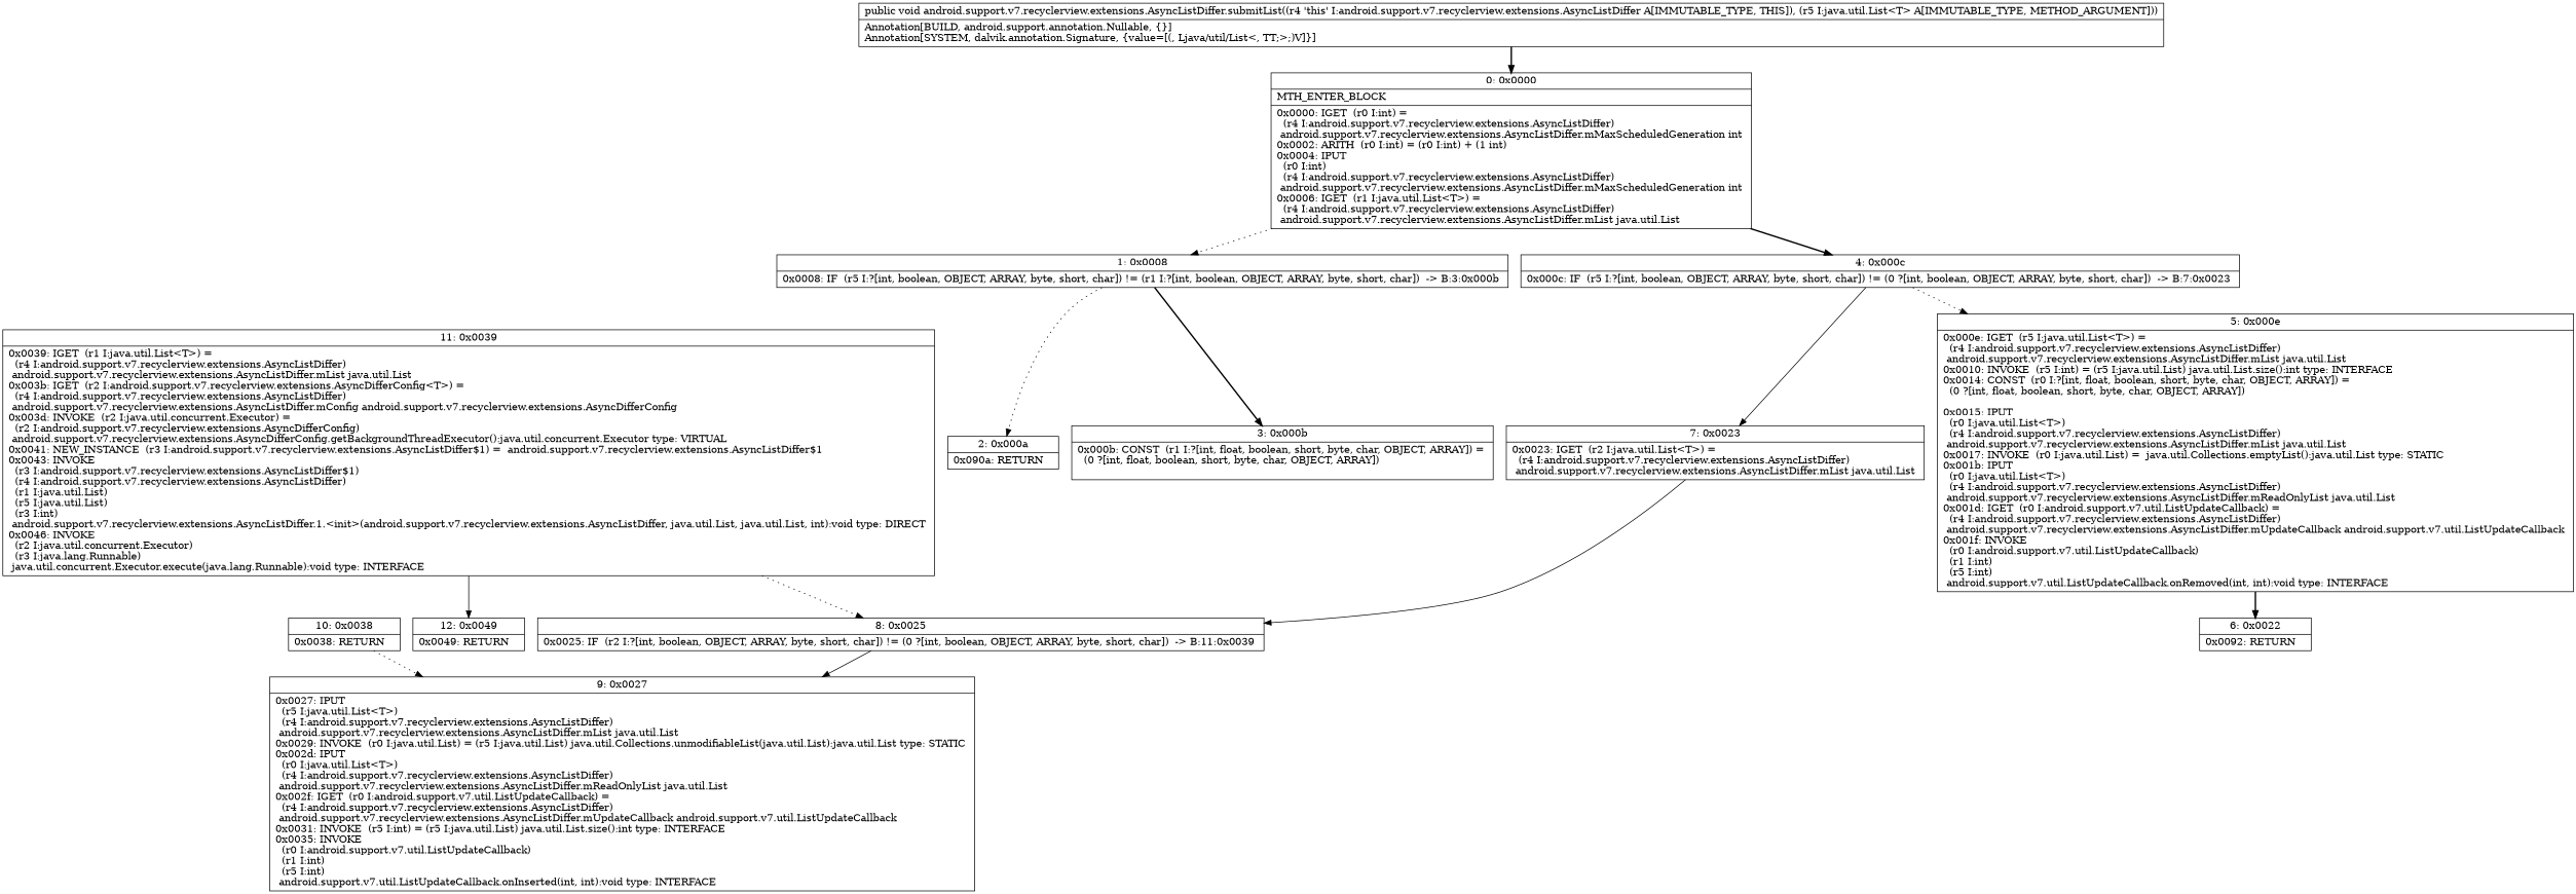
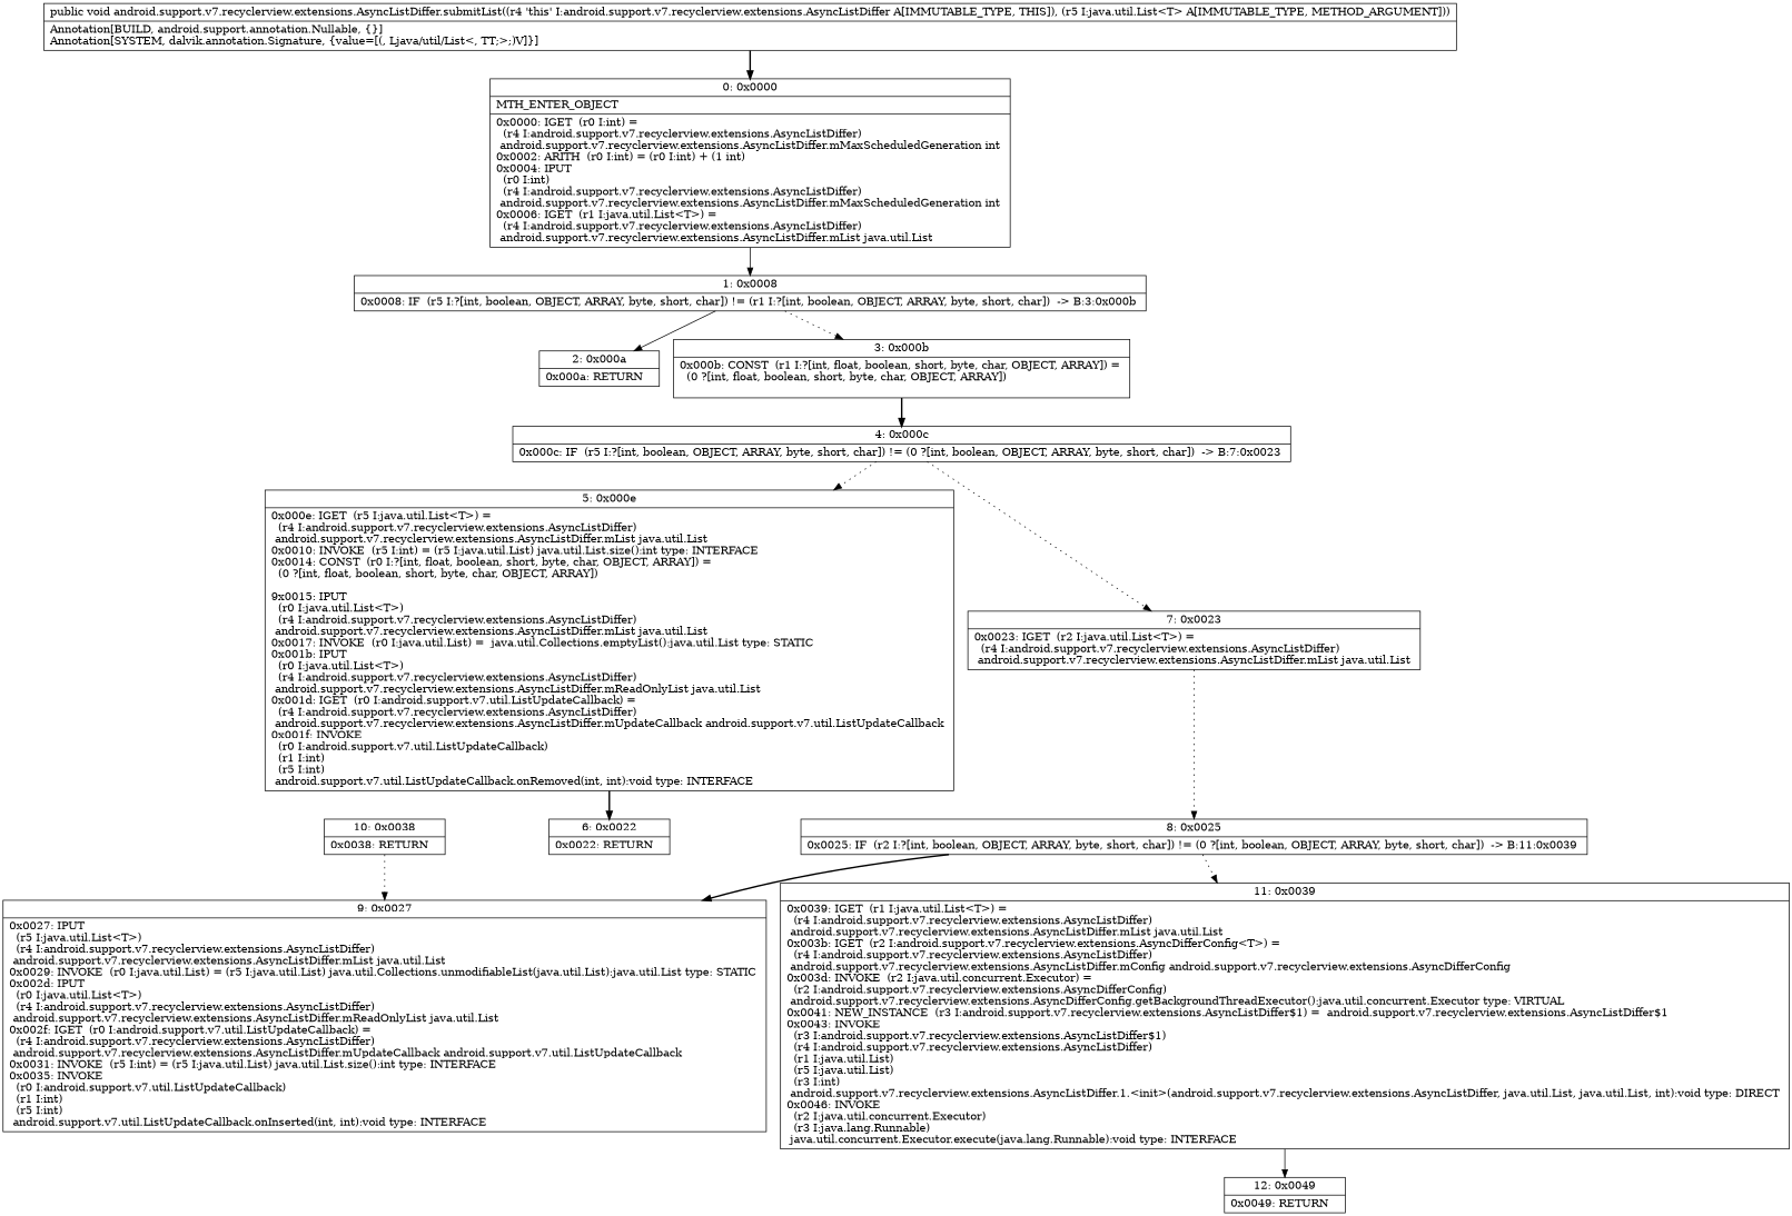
  digraph {
    node [shape=record]
    edge [style=bold]
-   n1 [label="{0\:\ 0x0000|MTH_ENTER_BLOCK\l|0x0000: IGET  (r0 I:int) = \l  (r4 I:android.support.v7.recyclerview.extensions.AsyncListDiffer)\l android.support.v7.recyclerview.extensions.AsyncListDiffer.mMaxScheduledGeneration int \l0x0002: ARITH  (r0 I:int) = (r0 I:int) + (1 int) \l0x0004: IPUT  \l  (r0 I:int)\l  (r4 I:android.support.v7.recyclerview.extensions.AsyncListDiffer)\l android.support.v7.recyclerview.extensions.AsyncListDiffer.mMaxScheduledGeneration int \l0x0006: IGET  (r1 I:java.util.List\<T\>) = \l  (r4 I:android.support.v7.recyclerview.extensions.AsyncListDiffer)\l android.support.v7.recyclerview.extensions.AsyncListDiffer.mList java.util.List \l}"]
+   n1 [label="{0\:\ 0x0000|MTH_ENTER_OBJECT\l|0x0000: IGET  (r0 I:int) = \l  (r4 I:android.support.v7.recyclerview.extensions.AsyncListDiffer)\l android.support.v7.recyclerview.extensions.AsyncListDiffer.mMaxScheduledGeneration int \l0x0002: ARITH  (r0 I:int) = (r0 I:int) + (1 int) \l0x0004: IPUT  \l  (r0 I:int)\l  (r4 I:android.support.v7.recyclerview.extensions.AsyncListDiffer)\l android.support.v7.recyclerview.extensions.AsyncListDiffer.mMaxScheduledGeneration int \l0x0006: IGET  (r1 I:java.util.List\<T\>) = \l  (r4 I:android.support.v7.recyclerview.extensions.AsyncListDiffer)\l android.support.v7.recyclerview.extensions.AsyncListDiffer.mList java.util.List \l}"]
    n2 [label="{1\:\ 0x0008|0x0008: IF  (r5 I:?[int, boolean, OBJECT, ARRAY, byte, short, char]) != (r1 I:?[int, boolean, OBJECT, ARRAY, byte, short, char])  \-\> B:3:0x000b \l}"]
-   n3 [label="{2\:\ 0x000a|0x090a: RETURN   \l}"]
+   n3 [label="{2\:\ 0x000a|0x000a: RETURN   \l}"]
    n4 [label="{3\:\ 0x000b|0x000b: CONST  (r1 I:?[int, float, boolean, short, byte, char, OBJECT, ARRAY]) = \l  (0 ?[int, float, boolean, short, byte, char, OBJECT, ARRAY])\l \l}"]
    n5 [label="{4\:\ 0x000c|0x000c: IF  (r5 I:?[int, boolean, OBJECT, ARRAY, byte, short, char]) != (0 ?[int, boolean, OBJECT, ARRAY, byte, short, char])  \-\> B:7:0x0023 \l}"]
-   n6 [label="{5\:\ 0x000e|0x000e: IGET  (r5 I:java.util.List\<T\>) = \l  (r4 I:android.support.v7.recyclerview.extensions.AsyncListDiffer)\l android.support.v7.recyclerview.extensions.AsyncListDiffer.mList java.util.List \l0x0010: INVOKE  (r5 I:int) = (r5 I:java.util.List) java.util.List.size():int type: INTERFACE \l0x0014: CONST  (r0 I:?[int, float, boolean, short, byte, char, OBJECT, ARRAY]) = \l  (0 ?[int, float, boolean, short, byte, char, OBJECT, ARRAY])\l \l0x0015: IPUT  \l  (r0 I:java.util.List\<T\>)\l  (r4 I:android.support.v7.recyclerview.extensions.AsyncListDiffer)\l android.support.v7.recyclerview.extensions.AsyncListDiffer.mList java.util.List \l0x0017: INVOKE  (r0 I:java.util.List) =  java.util.Collections.emptyList():java.util.List type: STATIC \l0x001b: IPUT  \l  (r0 I:java.util.List\<T\>)\l  (r4 I:android.support.v7.recyclerview.extensions.AsyncListDiffer)\l android.support.v7.recyclerview.extensions.AsyncListDiffer.mReadOnlyList java.util.List \l0x001d: IGET  (r0 I:android.support.v7.util.ListUpdateCallback) = \l  (r4 I:android.support.v7.recyclerview.extensions.AsyncListDiffer)\l android.support.v7.recyclerview.extensions.AsyncListDiffer.mUpdateCallback android.support.v7.util.ListUpdateCallback \l0x001f: INVOKE  \l  (r0 I:android.support.v7.util.ListUpdateCallback)\l  (r1 I:int)\l  (r5 I:int)\l android.support.v7.util.ListUpdateCallback.onRemoved(int, int):void type: INTERFACE \l}"]
+   n6 [label="{5\:\ 0x000e|0x000e: IGET  (r5 I:java.util.List\<T\>) = \l  (r4 I:android.support.v7.recyclerview.extensions.AsyncListDiffer)\l android.support.v7.recyclerview.extensions.AsyncListDiffer.mList java.util.List \l0x0010: INVOKE  (r5 I:int) = (r5 I:java.util.List) java.util.List.size():int type: INTERFACE \l0x0014: CONST  (r0 I:?[int, float, boolean, short, byte, char, OBJECT, ARRAY]) = \l  (0 ?[int, float, boolean, short, byte, char, OBJECT, ARRAY])\l \l9x0015: IPUT  \l  (r0 I:java.util.List\<T\>)\l  (r4 I:android.support.v7.recyclerview.extensions.AsyncListDiffer)\l android.support.v7.recyclerview.extensions.AsyncListDiffer.mList java.util.List \l0x0017: INVOKE  (r0 I:java.util.List) =  java.util.Collections.emptyList():java.util.List type: STATIC \l0x001b: IPUT  \l  (r0 I:java.util.List\<T\>)\l  (r4 I:android.support.v7.recyclerview.extensions.AsyncListDiffer)\l android.support.v7.recyclerview.extensions.AsyncListDiffer.mReadOnlyList java.util.List \l0x001d: IGET  (r0 I:android.support.v7.util.ListUpdateCallback) = \l  (r4 I:android.support.v7.recyclerview.extensions.AsyncListDiffer)\l android.support.v7.recyclerview.extensions.AsyncListDiffer.mUpdateCallback android.support.v7.util.ListUpdateCallback \l0x001f: INVOKE  \l  (r0 I:android.support.v7.util.ListUpdateCallback)\l  (r1 I:int)\l  (r5 I:int)\l android.support.v7.util.ListUpdateCallback.onRemoved(int, int):void type: INTERFACE \l}"]
    n7 [label="{7\:\ 0x0023|0x0023: IGET  (r2 I:java.util.List\<T\>) = \l  (r4 I:android.support.v7.recyclerview.extensions.AsyncListDiffer)\l android.support.v7.recyclerview.extensions.AsyncListDiffer.mList java.util.List \l}"]
-   n8 [label="{6\:\ 0x0022|0x0092: RETURN   \l}"]
+   n8 [label="{6\:\ 0x0022|0x0022: RETURN   \l}"]
    n9 [label="{8\:\ 0x0025|0x0025: IF  (r2 I:?[int, boolean, OBJECT, ARRAY, byte, short, char]) != (0 ?[int, boolean, OBJECT, ARRAY, byte, short, char])  \-\> B:11:0x0039 \l}"]
    n10 [label="{9\:\ 0x0027|0x0027: IPUT  \l  (r5 I:java.util.List\<T\>)\l  (r4 I:android.support.v7.recyclerview.extensions.AsyncListDiffer)\l android.support.v7.recyclerview.extensions.AsyncListDiffer.mList java.util.List \l0x0029: INVOKE  (r0 I:java.util.List) = (r5 I:java.util.List) java.util.Collections.unmodifiableList(java.util.List):java.util.List type: STATIC \l0x002d: IPUT  \l  (r0 I:java.util.List\<T\>)\l  (r4 I:android.support.v7.recyclerview.extensions.AsyncListDiffer)\l android.support.v7.recyclerview.extensions.AsyncListDiffer.mReadOnlyList java.util.List \l0x002f: IGET  (r0 I:android.support.v7.util.ListUpdateCallback) = \l  (r4 I:android.support.v7.recyclerview.extensions.AsyncListDiffer)\l android.support.v7.recyclerview.extensions.AsyncListDiffer.mUpdateCallback android.support.v7.util.ListUpdateCallback \l0x0031: INVOKE  (r5 I:int) = (r5 I:java.util.List) java.util.List.size():int type: INTERFACE \l0x0035: INVOKE  \l  (r0 I:android.support.v7.util.ListUpdateCallback)\l  (r1 I:int)\l  (r5 I:int)\l android.support.v7.util.ListUpdateCallback.onInserted(int, int):void type: INTERFACE \l}"]
    n11 [label="{11\:\ 0x0039|0x0039: IGET  (r1 I:java.util.List\<T\>) = \l  (r4 I:android.support.v7.recyclerview.extensions.AsyncListDiffer)\l android.support.v7.recyclerview.extensions.AsyncListDiffer.mList java.util.List \l0x003b: IGET  (r2 I:android.support.v7.recyclerview.extensions.AsyncDifferConfig\<T\>) = \l  (r4 I:android.support.v7.recyclerview.extensions.AsyncListDiffer)\l android.support.v7.recyclerview.extensions.AsyncListDiffer.mConfig android.support.v7.recyclerview.extensions.AsyncDifferConfig \l0x003d: INVOKE  (r2 I:java.util.concurrent.Executor) = \l  (r2 I:android.support.v7.recyclerview.extensions.AsyncDifferConfig)\l android.support.v7.recyclerview.extensions.AsyncDifferConfig.getBackgroundThreadExecutor():java.util.concurrent.Executor type: VIRTUAL \l0x0041: NEW_INSTANCE  (r3 I:android.support.v7.recyclerview.extensions.AsyncListDiffer$1) =  android.support.v7.recyclerview.extensions.AsyncListDiffer$1 \l0x0043: INVOKE  \l  (r3 I:android.support.v7.recyclerview.extensions.AsyncListDiffer$1)\l  (r4 I:android.support.v7.recyclerview.extensions.AsyncListDiffer)\l  (r1 I:java.util.List)\l  (r5 I:java.util.List)\l  (r3 I:int)\l android.support.v7.recyclerview.extensions.AsyncListDiffer.1.\<init\>(android.support.v7.recyclerview.extensions.AsyncListDiffer, java.util.List, java.util.List, int):void type: DIRECT \l0x0046: INVOKE  \l  (r2 I:java.util.concurrent.Executor)\l  (r3 I:java.lang.Runnable)\l java.util.concurrent.Executor.execute(java.lang.Runnable):void type: INTERFACE \l}"]
    n12 [label="{12\:\ 0x0049|0x0049: RETURN   \l}"]
    n13 [label="{10\:\ 0x0038|0x0038: RETURN   \l}"]
    n14 [label="{public void android.support.v7.recyclerview.extensions.AsyncListDiffer.submitList((r4 'this' I:android.support.v7.recyclerview.extensions.AsyncListDiffer A[IMMUTABLE_TYPE, THIS]), (r5 I:java.util.List\<T\> A[IMMUTABLE_TYPE, METHOD_ARGUMENT]))  | Annotation[BUILD, android.support.annotation.Nullable, \{\}]\lAnnotation[SYSTEM, dalvik.annotation.Signature, \{value=[(, Ljava\/util\/List\<, TT;\>;)V]\}]\l}"]
-   n1 -> n2 [style=dotted]
-   n2 -> n3 [style=dotted]
-   n2 -> n4
-   n1 -> n5
+   n1 -> n2 [style=solid]
+   n2 -> n3 [style=solid]
+   n2 -> n4 [style=dotted]
+   n4 -> n5
    n5 -> n6 [style=dotted]
-   n5 -> n7 [style=solid]
+   n5 -> n7 [style=dotted]
    n6 -> n8
-   n7 -> n9 [style=solid]
-   n9 -> n10 [style=solid]
-   n11 -> n9 [style=dotted]
+   n7 -> n9 [style=dotted]
+   n9 -> n10
+   n9 -> n11 [style=dotted]
    n11 -> n12 [style=solid]
    n13 -> n10 [style=dotted]
    n14 -> n1
  }
